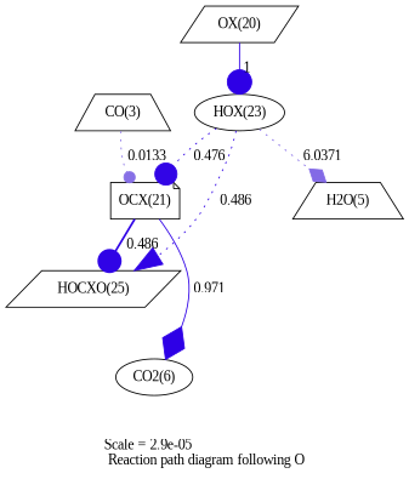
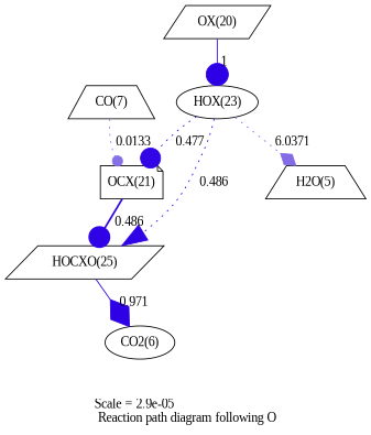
  digraph {
    fontname="Liberation Serif"
    label="Scale = 2.9e-05\l Reaction path diagram following O"
    node [fontname="Liberation Serif" shape=parallelogram]
    edge [arrowhead=dot arrowsize=2.73 color="0.7, 0.986, 0.9" fontname="Liberation Serif" style=dotted]
    n1 [label="OX(20)"]
    n2 [label="HOX(23)" shape=ellipse]
    n3 [label="H2O(5)" shape=trapezium]
    n4 [label="OCX(21)" shape=note]
    n5 [label="HOCXO(25)"]
    n6 [label="CO2(6)" shape=ellipse]
-   n7 [label="CO(3)" shape=trapezium]
+   n7 [label="CO(7)" shape=trapezium]
    n1 -> n2 [arrowsize=3 color="0.7, 1.5, 0.9" label=" 1" style=solid]
    n2 -> n3 [arrowhead=diamond arrowsize=1.76 color="0.7, 0.537, 0.9" label=" 6.0371"]
-   n2 -> n4 [arrowsize=2.72 color="0.7, 0.977, 0.9" label=" 0.476"]
+   n2 -> n4 [arrowsize=2.72 color="0.7, 0.977, 0.9" label=" 0.477"]
    n2 -> n5 [arrowhead=normal label=" 0.486"]
    n4 -> n5 [label=" 0.486" style=bold]
-   n4 -> n6 [arrowhead=diamond arrowsize=2.99 color="0.7, 1.47, 0.9" label=" 0.971" style=solid]
+   n5 -> n6 [arrowhead=diamond arrowsize=2.99 color="0.7, 1.47, 0.9" label=" 0.971" style=solid]
    n7 -> n4 [arrowsize=1.37 color="0.7, 0.513, 0.9" label=" 0.0133"]
  }
